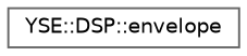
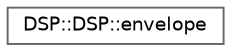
  digraph {
    rankdir=LR
    fontname="DejaVu Sans"
-   n1 [color=grey40 fillcolor=white fontname="DejaVu Sans" fontsize=10 height=0.2 label="YSE::DSP::envelope" shape=box style=filled width=0.4]
+   n1 [color=grey40 fillcolor=white fontname="DejaVu Sans" fontsize=10 height=0.2 label="DSP::DSP::envelope" shape=box style=filled width=0.4]
  }
